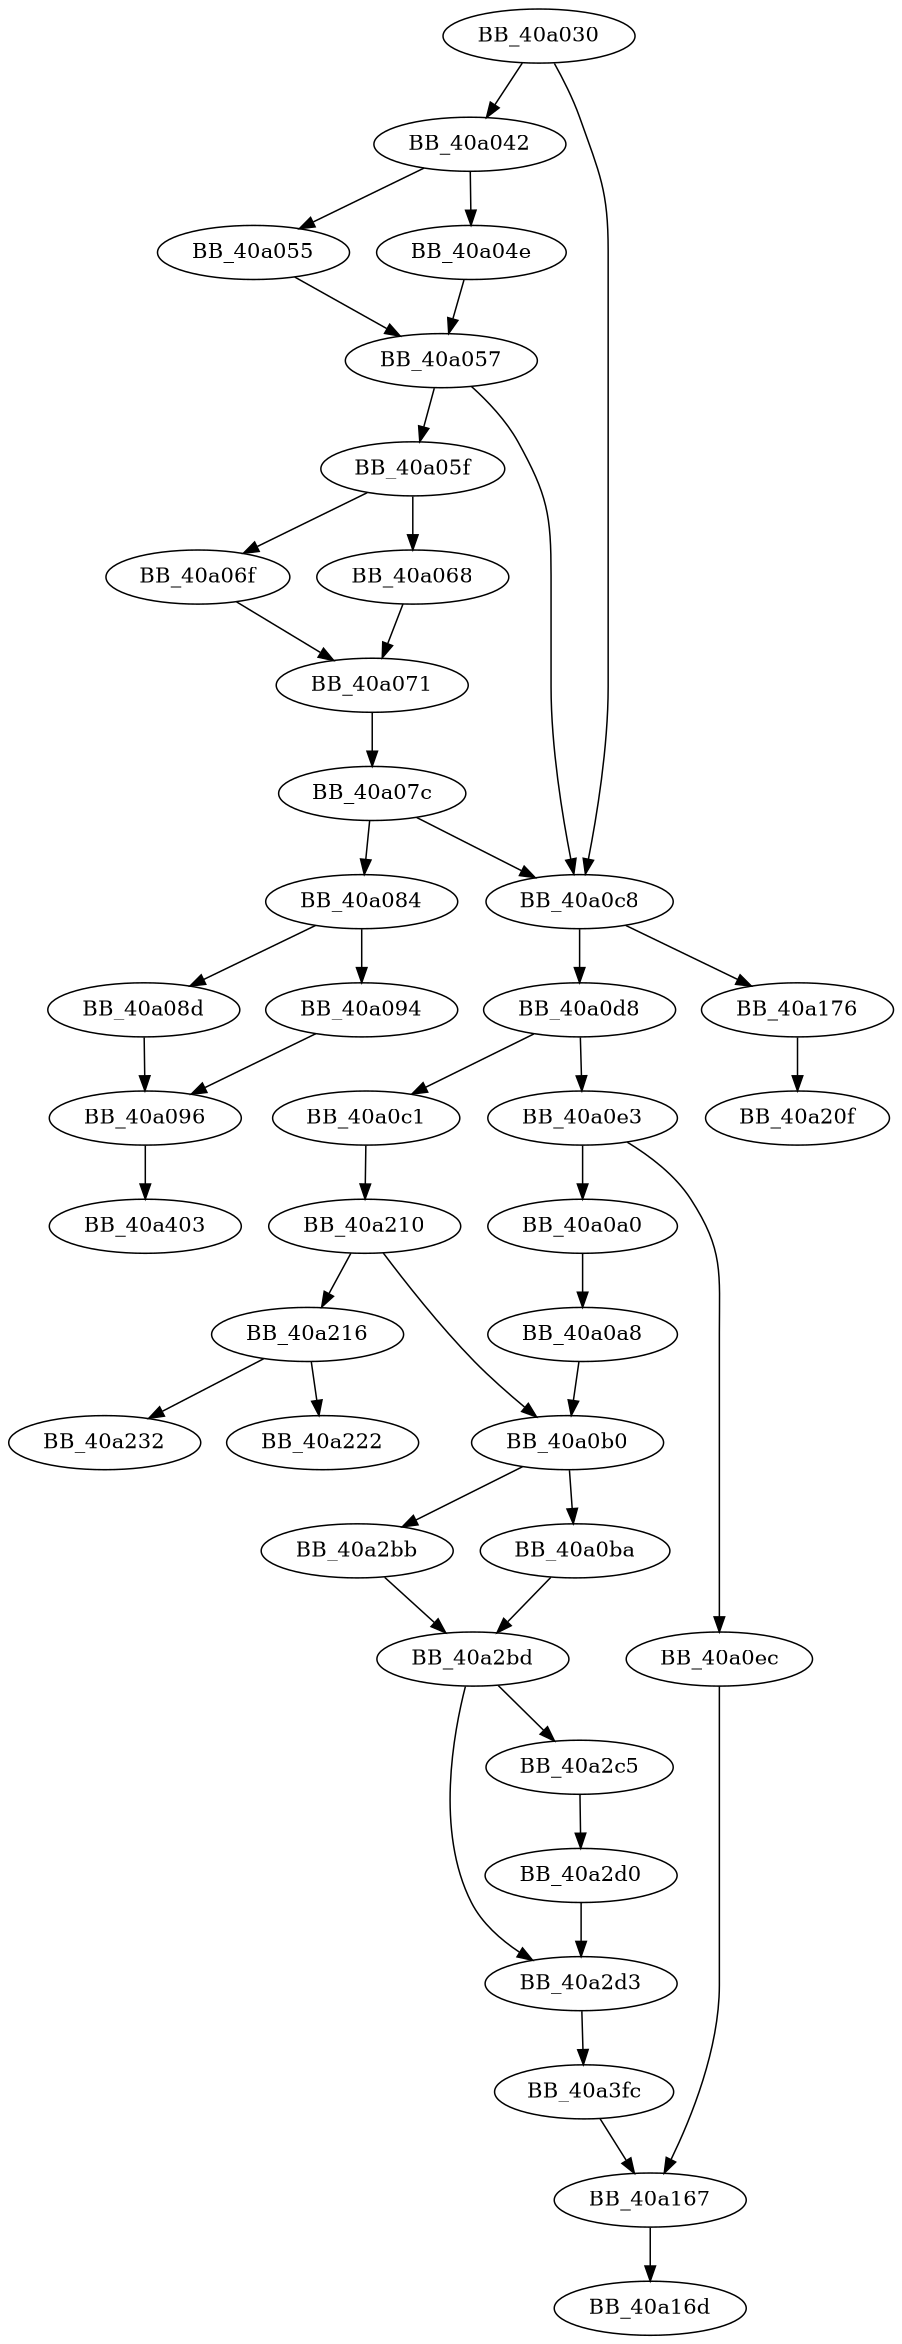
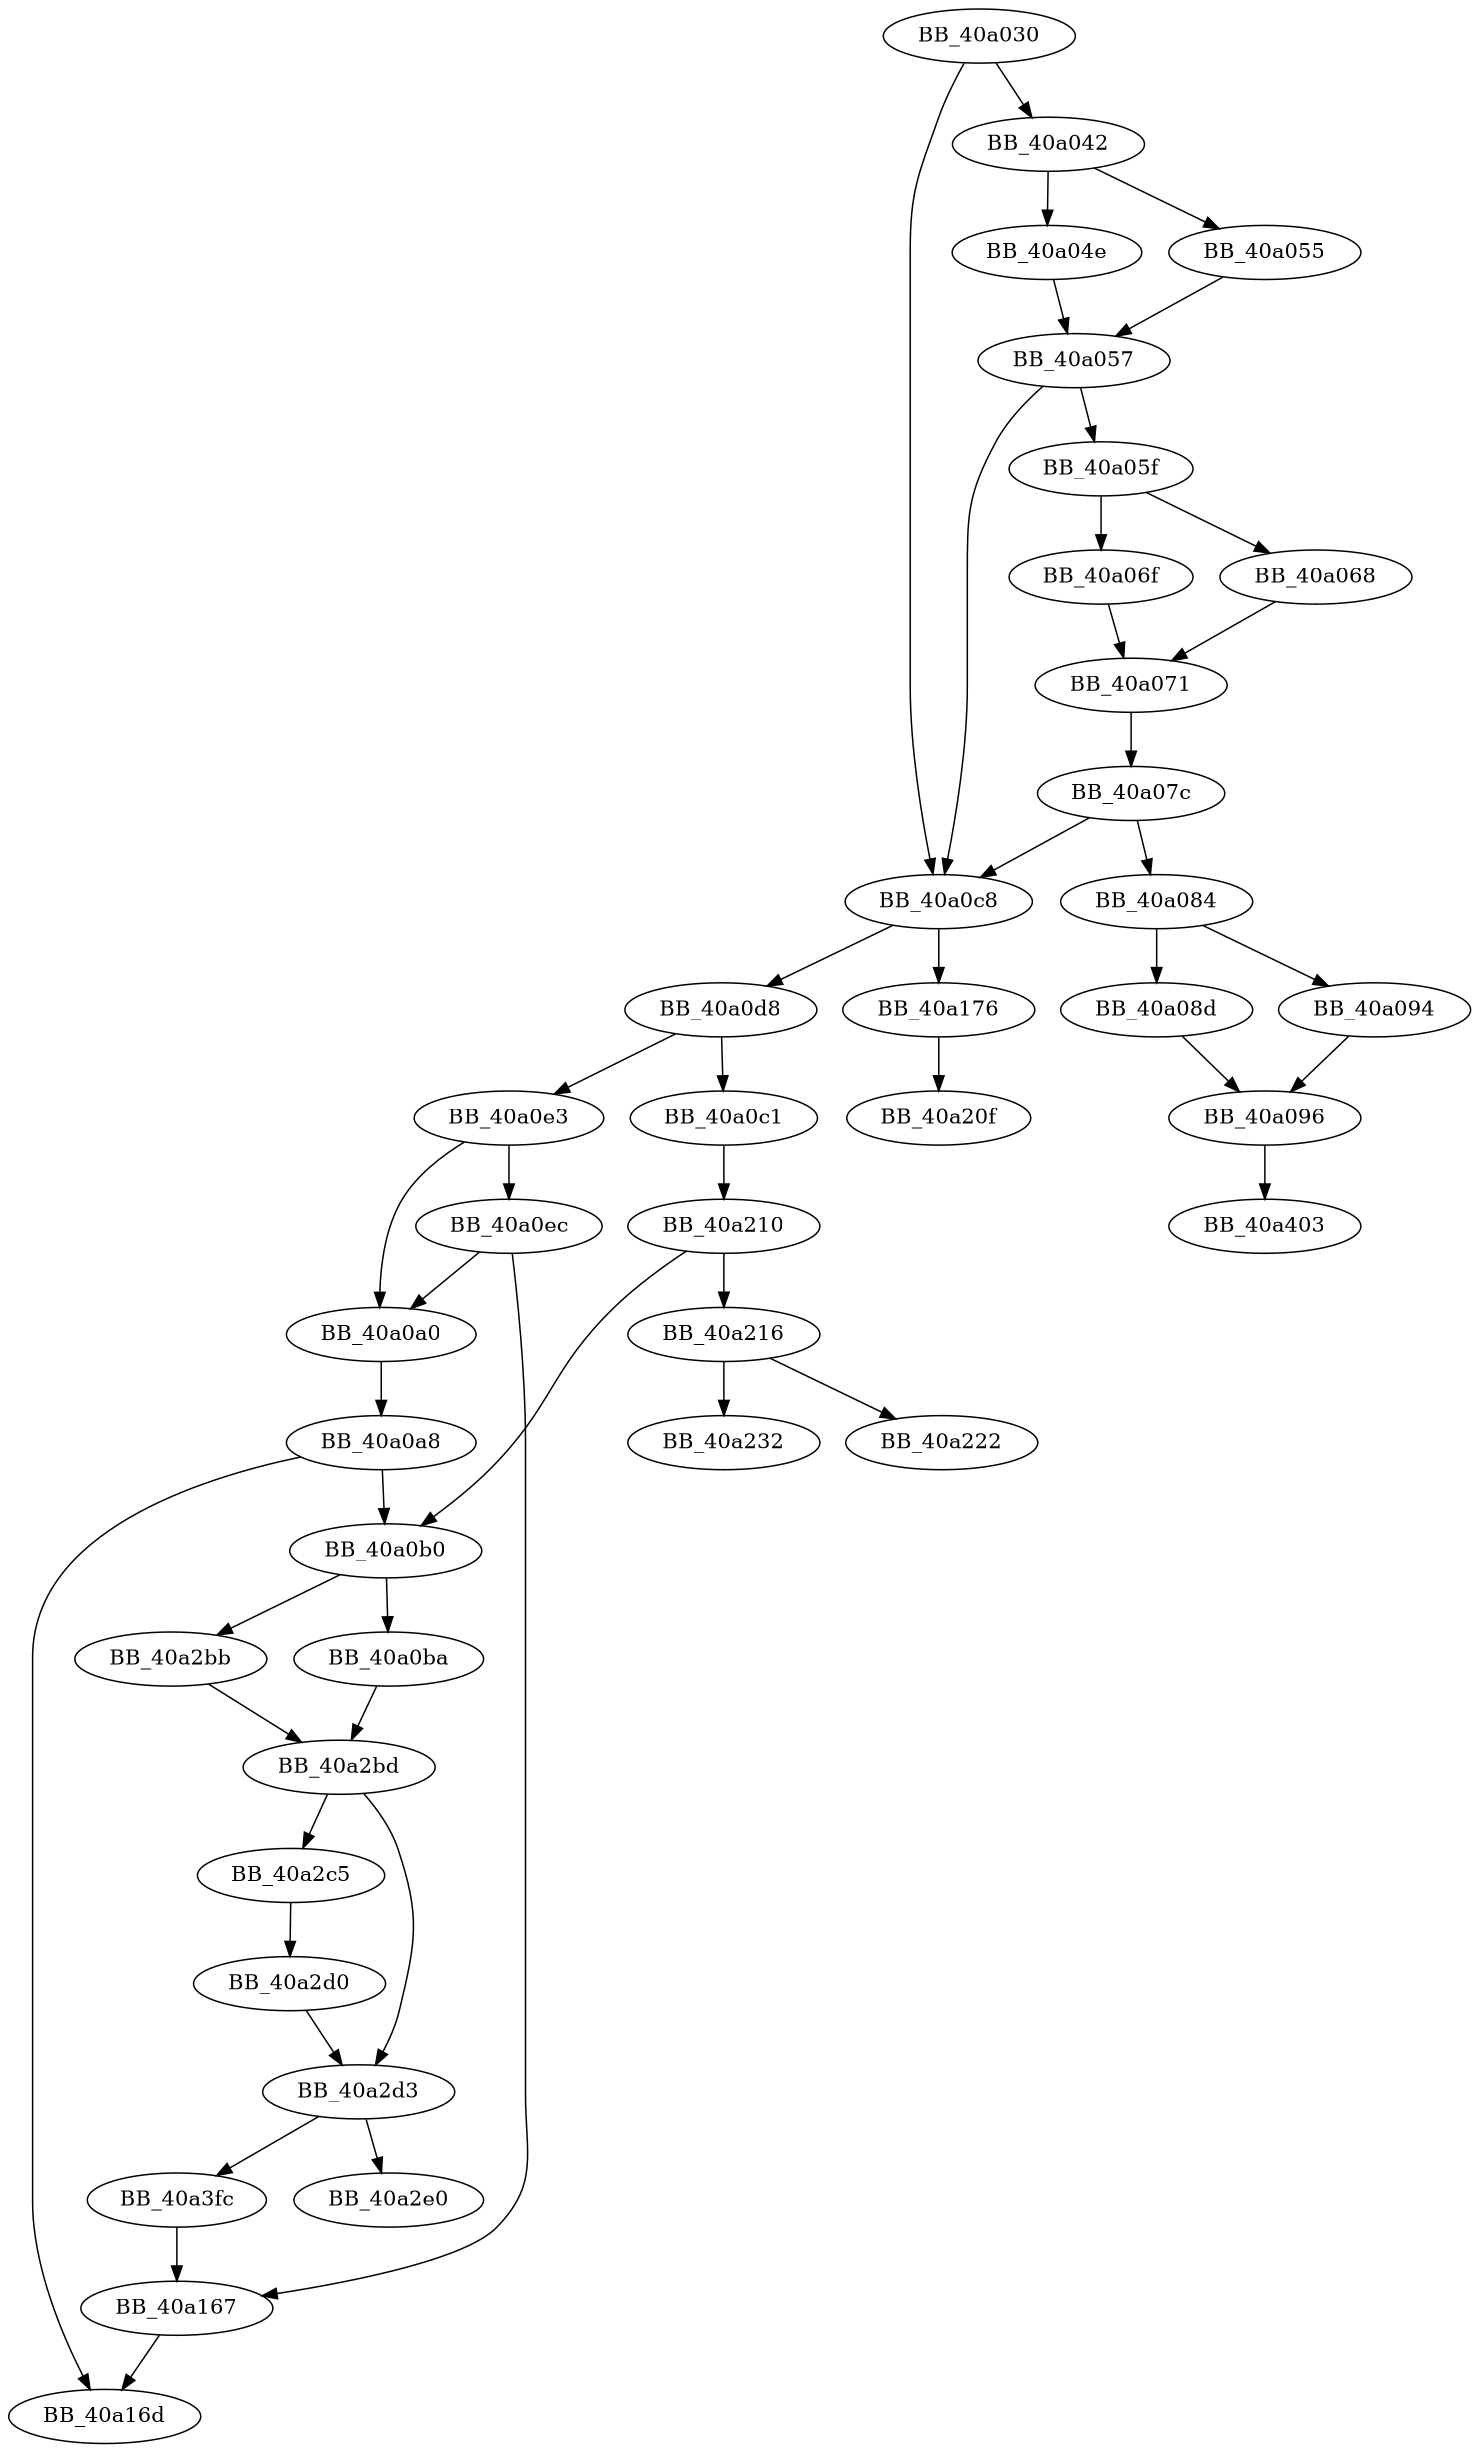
  digraph {
    fontname="DejaVu Serif"
    node [fontname="DejaVu Serif"]
    edge [fontname="DejaVu Serif"]
    BB_40a030
    BB_40a042
    BB_40a0c8
    BB_40a04e
    BB_40a055
    BB_40a0d8
    BB_40a176
    BB_40a057
    BB_40a0c1
    BB_40a0e3
    BB_40a20f
    BB_40a05f
    BB_40a068
    BB_40a06f
    BB_40a071
    BB_40a07c
    BB_40a084
    BB_40a08d
    BB_40a094
    BB_40a096
    BB_40a403
    BB_40a0a0
    BB_40a0a8
    BB_40a0b0
    BB_40a16d
    BB_40a0ba
    BB_40a2bb
    BB_40a2bd
    BB_40a2c5
    BB_40a2d3
    BB_40a2d0
+   BB_40a2e0
    BB_40a3fc
    BB_40a210
    BB_40a216
    BB_40a222
    BB_40a232
    BB_40a0ec
    BB_40a167
    BB_40a030 -> BB_40a042
    BB_40a030 -> BB_40a0c8
    BB_40a042 -> BB_40a04e
    BB_40a042 -> BB_40a055
    BB_40a0c8 -> BB_40a0d8
    BB_40a0c8 -> BB_40a176
    BB_40a04e -> BB_40a057
    BB_40a055 -> BB_40a057
    BB_40a0d8 -> BB_40a0c1
    BB_40a0d8 -> BB_40a0e3
    BB_40a176 -> BB_40a20f
    BB_40a057 -> BB_40a0c8
    BB_40a057 -> BB_40a05f
    BB_40a0c1 -> BB_40a210
    BB_40a0e3 -> BB_40a0a0
    BB_40a0e3 -> BB_40a0ec
    BB_40a05f -> BB_40a068
    BB_40a05f -> BB_40a06f
    BB_40a068 -> BB_40a071
    BB_40a06f -> BB_40a071
    BB_40a071 -> BB_40a07c
    BB_40a07c -> BB_40a0c8
    BB_40a07c -> BB_40a084
    BB_40a084 -> BB_40a08d
    BB_40a084 -> BB_40a094
    BB_40a08d -> BB_40a096
    BB_40a094 -> BB_40a096
    BB_40a096 -> BB_40a403
    BB_40a0a0 -> BB_40a0a8
    BB_40a0a8 -> BB_40a0b0
+   BB_40a0a8 -> BB_40a16d
    BB_40a0b0 -> BB_40a0ba
    BB_40a0b0 -> BB_40a2bb
    BB_40a0ba -> BB_40a2bd
    BB_40a2bb -> BB_40a2bd
    BB_40a2bd -> BB_40a2c5
    BB_40a2bd -> BB_40a2d3
    BB_40a2c5 -> BB_40a2d0
+   BB_40a2d3 -> BB_40a2e0
    BB_40a2d3 -> BB_40a3fc
    BB_40a2d0 -> BB_40a2d3
    BB_40a3fc -> BB_40a167
    BB_40a210 -> BB_40a0b0
    BB_40a210 -> BB_40a216
    BB_40a216 -> BB_40a222
    BB_40a216 -> BB_40a232
+   BB_40a0ec -> BB_40a0a0
    BB_40a0ec -> BB_40a167
    BB_40a167 -> BB_40a16d
  }
